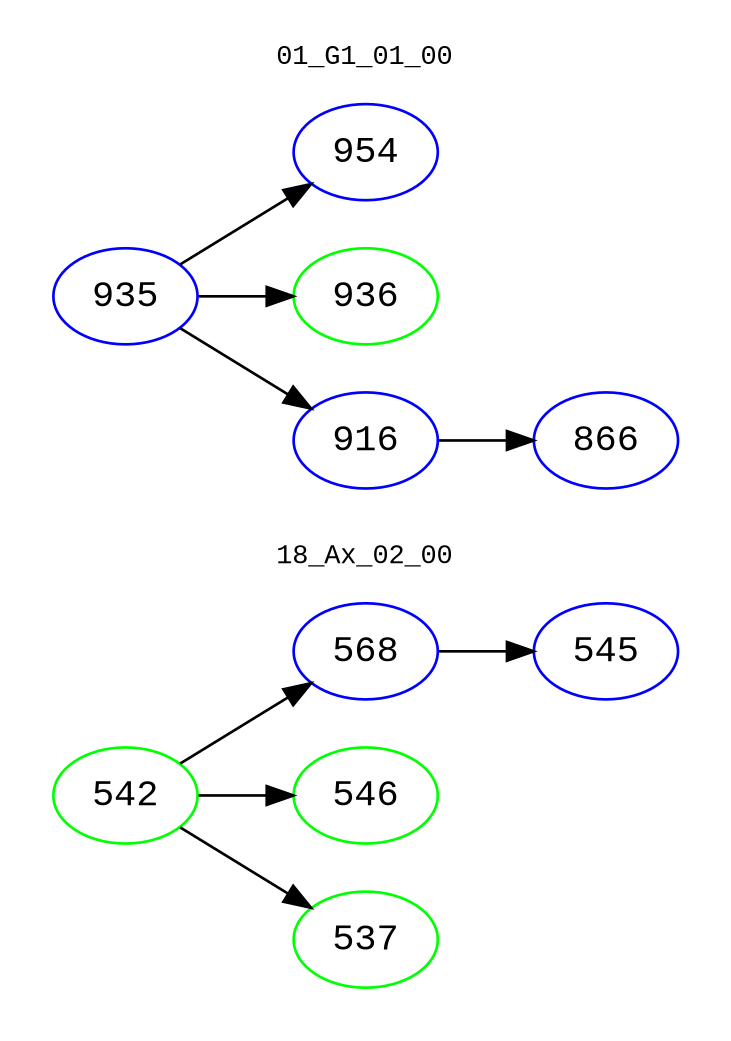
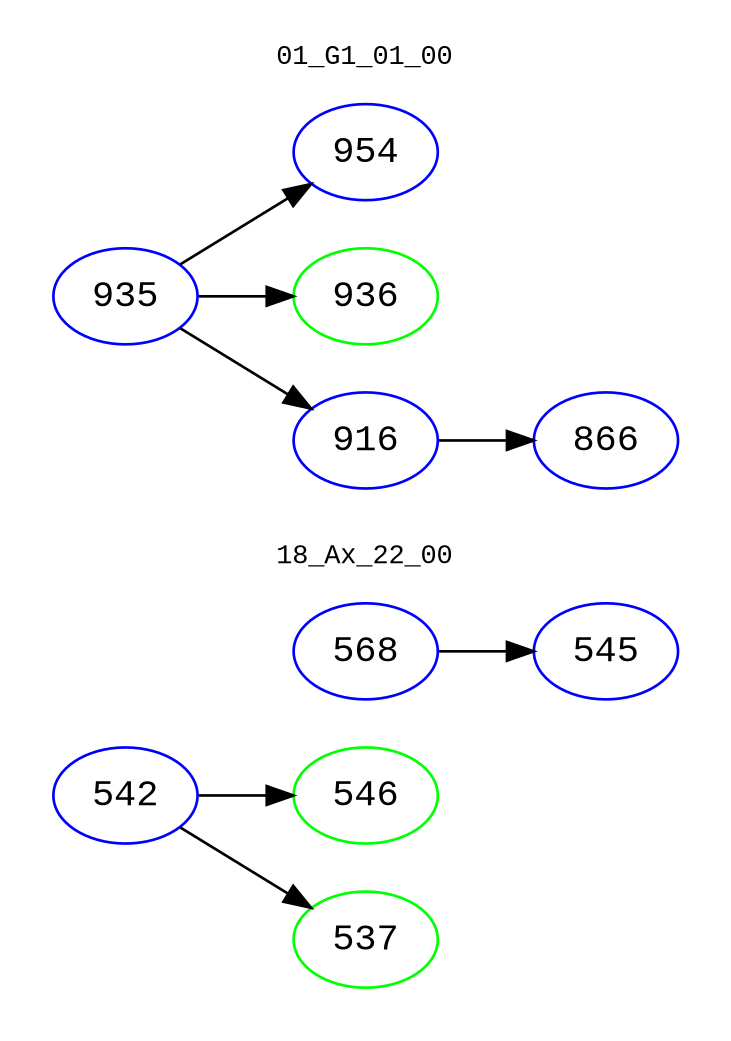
  digraph {
    fontname="Liberation Mono"
    rankdir=LR
    node [color=blue fontname="Liberation Mono"]
    edge [color=black fontname="Liberation Mono"]
-   n1 [color=green label=542]
+   n1 [label=542]
    n2 [color=green label=537]
    n3 [color=green label=546]
    n4 [label=568]
    n5 [label=545]
    n6 [label=935]
    n7 [label=916]
    n8 [color=green label=936]
    n9 [label=954]
    n10 [label=866]
    subgraph cluster_1 {
      color=white
      fontsize=10
-     label="18_Ax_02_00"
+     label="18_Ax_22_00"
      n1
      n2
      n3
      n4
      n5
    }
    subgraph cluster_2 {
      color=white
      fontsize=10
      label="01_G1_01_00"
      n6
      n7
      n8
      n9
      n10
    }
    n1 -> n2
    n1 -> n3
-   n1 -> n4
    n4 -> n5
    n6 -> n7
    n6 -> n8
    n6 -> n9
    n7 -> n10
  }
